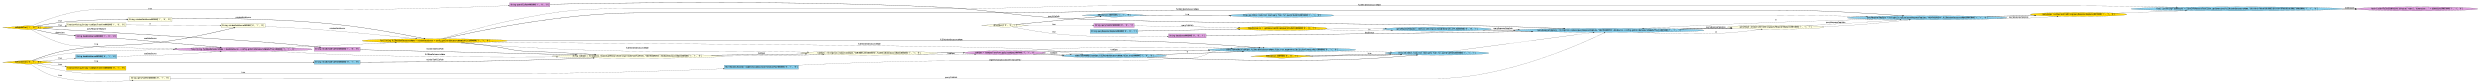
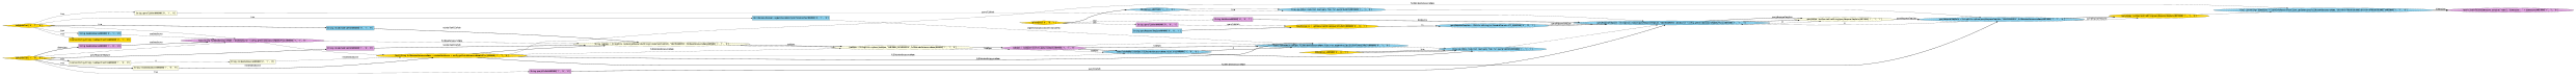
  digraph {
    fontname="Roboto Mono"
    rankdir=LR
    node [fillcolor=skyblue fontname="Roboto Mono" shape=ellipse style=filled]
    edge [fontname="Roboto Mono" style=solid]
    n1 [fillcolor=lightyellow label="String reindexDataSource@@@2@@@['0', '1', '0']" shape=box]
    n2 [fillcolor=gold label="final String fullReindexDatasourceName = reindexDataSource + config.getExtraDatasourceNameSuffix()@@@4@@@['1', '1', '0']"]
    n3 [label="submitTaskAndWait(taskSpec,fullReindexDatasourceName,false,true)@@@8@@@['1', '0', '0']"]
    n4 [label="submitTaskAndWait(taskSpec,fullReindexDatasourceName,false,true,segmentAvailabilityConfirmationPair)@@@8@@@['0', '1', '0']"]
    n5 [label="queryResponseTemplate = StringUtils.replace(queryResponseTemplate,\"%%DATASOURCE%%\",fullReindexDatasourceName)@@@18@@@['1', '1', '0']"]
    n6 [label="final List<String> dimensions = clientInfoResourceTestClient.getDimensions(fullReindexDatasourceName,\"2013-08-31T00:00:00.000Z/2013-09-10T00:00:00.000Z\")@@@20@@@['1', '1', '0']"]
    n7 [fillcolor=lightyellow label="String taskSpec = StringUtils.replace(getResourceAsString(reindexTaskFilePath),\"%%DATASOURCE%%\",fullBaseDatasourceName)@@@5@@@['1', '1', '0']"]
    n8 [fillcolor=lightyellow label="taskSpec = StringUtils.replace(taskSpec,\"%%REINDEX_DATASOURCE%%\",fullReindexDatasourceName)@@@6@@@['1', '1', '0']"]
    n9 [fillcolor=lightyellow label="String reindexDataSource@@@2@@@['1', '0', '0']" shape=box]
    n10 [fillcolor=plum label="taskSpec = taskSpecTransform.apply(taskSpec)@@@7@@@['1', '1', '0']"]
    n11 [label="throw new ISE(e,\"could not read query file: %s\",queryFilePath)@@@10@@@['1', '1', '1']"]
    n12 [fillcolor=gold label="queryHelper.testQueriesFromString(queryResponseTemplate)@@@19@@@['1', '1', '0']"]
    n13 [label="queryResponseTemplate = StringUtils.replace(queryResponseTemplate,\"%%DATASOURCE%%\",dataSource + config.getExtraDatasourceNameSuffix())@@@12@@@['1', '1', '1']"]
    n14 [fillcolor=lightyellow label="queryHelper.testQueriesFromString(queryResponseTemplate)@@@13@@@['1', '1', '1']"]
    n15 [fillcolor=plum label="Assert.assertFalse(dimensions.contains(\"robot\"),\"dimensions : \" + dimensions)@@@21@@@['1', '1', '0']"]
    n16 [label="String reindexTaskFilePath@@@2@@@['0', '1', '0']" shape=box]
-   n17 [fillcolor=lightyellow label="doTestQuery['0', '0', '1']" shape=diamond]
+   n17 [fillcolor=gold label="doTestQuery['0', '0', '1']" shape=diamond]
    n18 [fillcolor=plum label="String dataSource@@@2@@@['0', '0', '1']" shape=box]
    n19 [fillcolor=plum label="String queryFilePath@@@2@@@['0', '0', '1']" shape=box]
    n20 [label="IOException e@@@15@@@['1', '1', '0']" shape=diamond]
    n21 [label="String queryResponseTemplate@@@4@@@['0', '0', '1']" shape=box]
    n22 [fillcolor=gold label="InputStream is = .getResourceAsStream(queryFilePath)@@@6@@@['0', '0', '1']"]
    n23 [fillcolor=lightyellow label="Function<String,String> taskSpecTransform@@@2@@@['1', '0', '0']" shape=box]
    n24 [fillcolor=gold label="Function<String,String> taskSpecTransform@@@2@@@['0', '1', '0']" shape=box]
    n25 [label="queryResponseTemplate = IOUtils.toString(is,StandardCharsets.UTF_8)@@@7@@@['0', '0', '1']"]
    n26 [label="String baseDataSource@@@2@@@['0', '1', '0']" shape=box]
    n27 [fillcolor=plum label="final String fullBaseDatasourceName = baseDataSource + config.getExtraDatasourceNameSuffix()@@@3@@@['1', '1', '0']"]
    n28 [label="throw new ISE(e,\"could not read query file: %s\",queryFilePath)@@@16@@@['1', '1', '0']"]
    n29 [fillcolor=lightyellow label="String queryFilePath@@@2@@@['0', '1', '0']" shape=box]
    n30 [fillcolor=plum label="String reindexTaskFilePath@@@2@@@['1', '0', '0']" shape=box]
    n31 [fillcolor=plum label="String queryFilePath@@@2@@@['1', '0', '0']" shape=box]
    n32 [fillcolor=plum label="String baseDataSource@@@2@@@['1', '0', '0']" shape=box]
    n33 [label="Pair<Boolean,Boolean> segmentAvailabilityConfirmationPair@@@2@@@['0', '1', '0']" shape=box]
    n34 [fillcolor=gold label="doReindexTest['1', '0', '0']" shape=diamond]
    n35 [fillcolor=gold label="IOException e@@@9@@@['0', '0', '1']" shape=diamond]
    n36 [fillcolor=gold label="doReindexTest['0', '1', '0']" shape=diamond]
    n1 -> n2 [label=reindexDataSource]
    n2 -> n3 [label=fullReindexDatasourceName]
    n2 -> n4 [label=fullReindexDatasourceName style=bold]
    n2 -> n5 [label=fullReindexDatasourceName style=bold]
    n2 -> n6 [label=fullReindexDatasourceName]
    n2 -> n7 [style=bold]
    n2 -> n8 [label=fullReindexDatasourceName]
    n3 -> n4 [label=0 style=bold]
    n3 -> n11 [style=bold]
    n4 -> n11
    n5 -> n12 [style=bold]
    n5 -> n12 [label=queryResponseTemplate]
    n5 -> n13 [label=0]
    n6 -> n15 [label=dimensions style=bold]
    n6 -> n15 [style=bold]
    n7 -> n8
    n7 -> n8 [label=taskSpec style=bold]
    n8 -> n10 [label=taskSpec]
    n8 -> n10 [style=bold]
    n9 -> n2 [label=reindexDataSource style=bold]
    n10 -> n3 [label=taskSpec]
    n10 -> n3 [style=bold]
    n10 -> n4 [label=taskSpec style=bold]
    n10 -> n4
    n11 -> n13
    n12 -> n6
    n13 -> n14 [label=is]
    n13 -> n14 [label=queryResponseTemplate style=bold]
    n13 -> n14 [style=bold]
    n14 -> n5
    n14 -> n5 [label=queryResponseTemplate]
    n16 -> n7 [label=reindexTaskFilePath style=bold]
    n17 -> n18 [label=true]
    n17 -> n19 [label=true]
    n17 -> n20 [style=bold]
    n18 -> n13 [label=dataSource style=bold]
    n19 -> n22 [label=queryFilePath]
    n20 -> n28 [label=true]
    n20 -> n28
    n21 -> n22 [style=bold]
    n22 -> n25
    n22 -> n25 [label=is]
    n23 -> n1 [label=0]
    n25 -> n13 [style=bold]
    n25 -> n13 [label=queryResponseTemplate]
    n26 -> n27 [label=baseDataSource]
    n27 -> n2
    n27 -> n7 [label=fullBaseDatasourceName]
    n28 -> n5
    n29 -> n13 [label=queryFilePath]
    n30 -> n7 [label=reindexTaskFilePath style=bold]
    n31 -> n13 [label=queryFilePath style=bold]
    n32 -> n27 [label=baseDataSource style=bold]
    n33 -> n4 [label=segmentAvailabilityConfirmationPair]
    n34 -> n9 [label=true style=bold]
    n34 -> n23 [label=true style=bold]
    n34 -> n27
    n34 -> n30 [label=queryResponseTemplate style=bold]
    n34 -> n31 [label=true]
    n34 -> n32 [label=dimensions style=bold]
    n35 -> n11 [style=bold]
    n35 -> n11 [label=true style=bold]
-   n36 -> n1 [label=true style=bold]
    n36 -> n16 [label=true style=bold]
    n36 -> n24 [label=true]
    n36 -> n26 [label=true]
    n36 -> n27
    n36 -> n29 [label=true]
    n36 -> n33 [label=true]
  }
